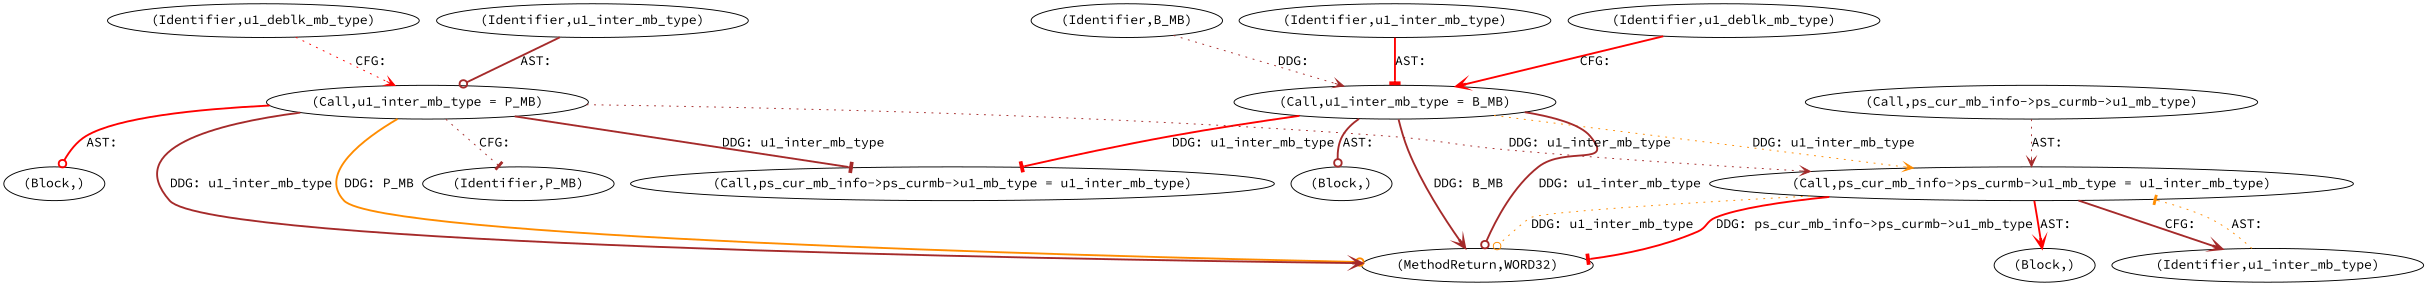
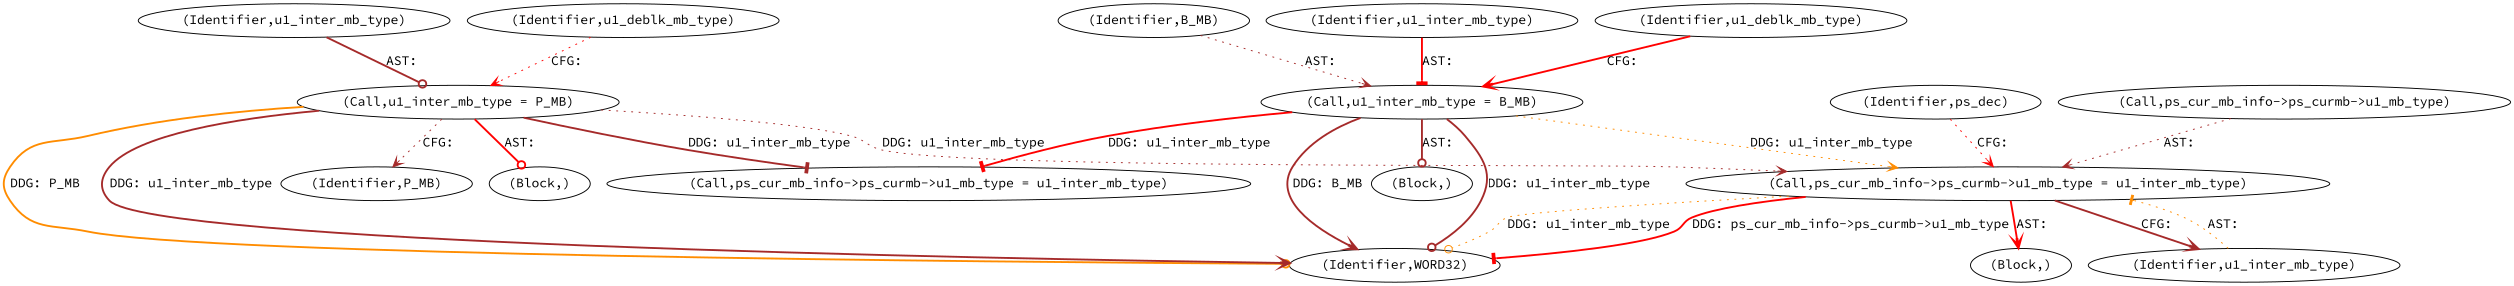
  digraph {
    fontname="Source Code Pro"
    node [fontname="Source Code Pro"]
    edge [arrowhead=vee color=brown fontname="Source Code Pro" style=bold]
    n1 [label="(Call,ps_cur_mb_info->ps_curmb->u1_mb_type = u1_inter_mb_type)"]
    n2 [label="(Block,)"]
-   n3 [label="(MethodReturn,WORD32)"]
+   n3 [label="(Identifier,WORD32)"]
    n4 [label="(Identifier,u1_inter_mb_type)"]
    n5 [label="(Call,u1_inter_mb_type = B_MB)"]
    n6 [label="(Block,)"]
    n7 [label="(Call,ps_cur_mb_info->ps_curmb->u1_mb_type = u1_inter_mb_type)"]
    n8 [label="(Identifier,B_MB)"]
    n9 [label="(Call,u1_inter_mb_type = P_MB)"]
    n10 [label="(Identifier,P_MB)"]
    n11 [label="(Block,)"]
+   n12 [label="(Identifier,ps_dec)"]
    n13 [label="(Identifier,u1_inter_mb_type)"]
    n14 [label="(Identifier,u1_deblk_mb_type)"]
    n15 [label="(Identifier,u1_inter_mb_type)"]
    n16 [label="(Identifier,u1_deblk_mb_type)"]
    n17 [label="(Call,ps_cur_mb_info->ps_curmb->u1_mb_type)"]
    n1 -> n2 [color=red label="AST: "]
    n1 -> n3 [arrowhead=tee color=red label="DDG: ps_cur_mb_info->ps_curmb->u1_mb_type"]
    n1 -> n3 [arrowhead=odot color=darkorange label="DDG: u1_inter_mb_type" style=dotted]
    n1 -> n4 [label="CFG: "]
    n4 -> n1 [arrowhead=tee color=darkorange label="AST: " style=dotted]
    n5 -> n1 [color=darkorange label="DDG: u1_inter_mb_type" style=dotted]
    n5 -> n3 [arrowhead=odot label="DDG: u1_inter_mb_type"]
    n5 -> n3 [label="DDG: B_MB"]
    n5 -> n6 [arrowhead=odot label="AST: "]
    n5 -> n7 [arrowhead=tee color=red label="DDG: u1_inter_mb_type"]
-   n8 -> n5 [label="DDG: " style=dotted]
+   n8 -> n5 [label="AST: " style=dotted]
    n9 -> n1 [label="DDG: u1_inter_mb_type" style=dotted]
    n9 -> n3 [arrowhead=odot color=darkorange label="DDG: P_MB"]
    n9 -> n3 [label="DDG: u1_inter_mb_type"]
    n9 -> n7 [arrowhead=tee label="DDG: u1_inter_mb_type"]
-   n9 -> n10 [arrowhead=tee label="CFG: " style=dotted]
+   n9 -> n10 [label="CFG: " style=dotted]
    n9 -> n11 [arrowhead=odot color=red label="AST: "]
+   n12 -> n1 [color=red label="CFG: " style=dotted]
    n13 -> n9 [arrowhead=odot label="AST: "]
    n14 -> n9 [color=red label="CFG: " style=dotted]
    n15 -> n5 [arrowhead=tee color=red label="AST: "]
    n16 -> n5 [color=red label="CFG: "]
    n17 -> n1 [label="AST: " style=dotted]
  }
